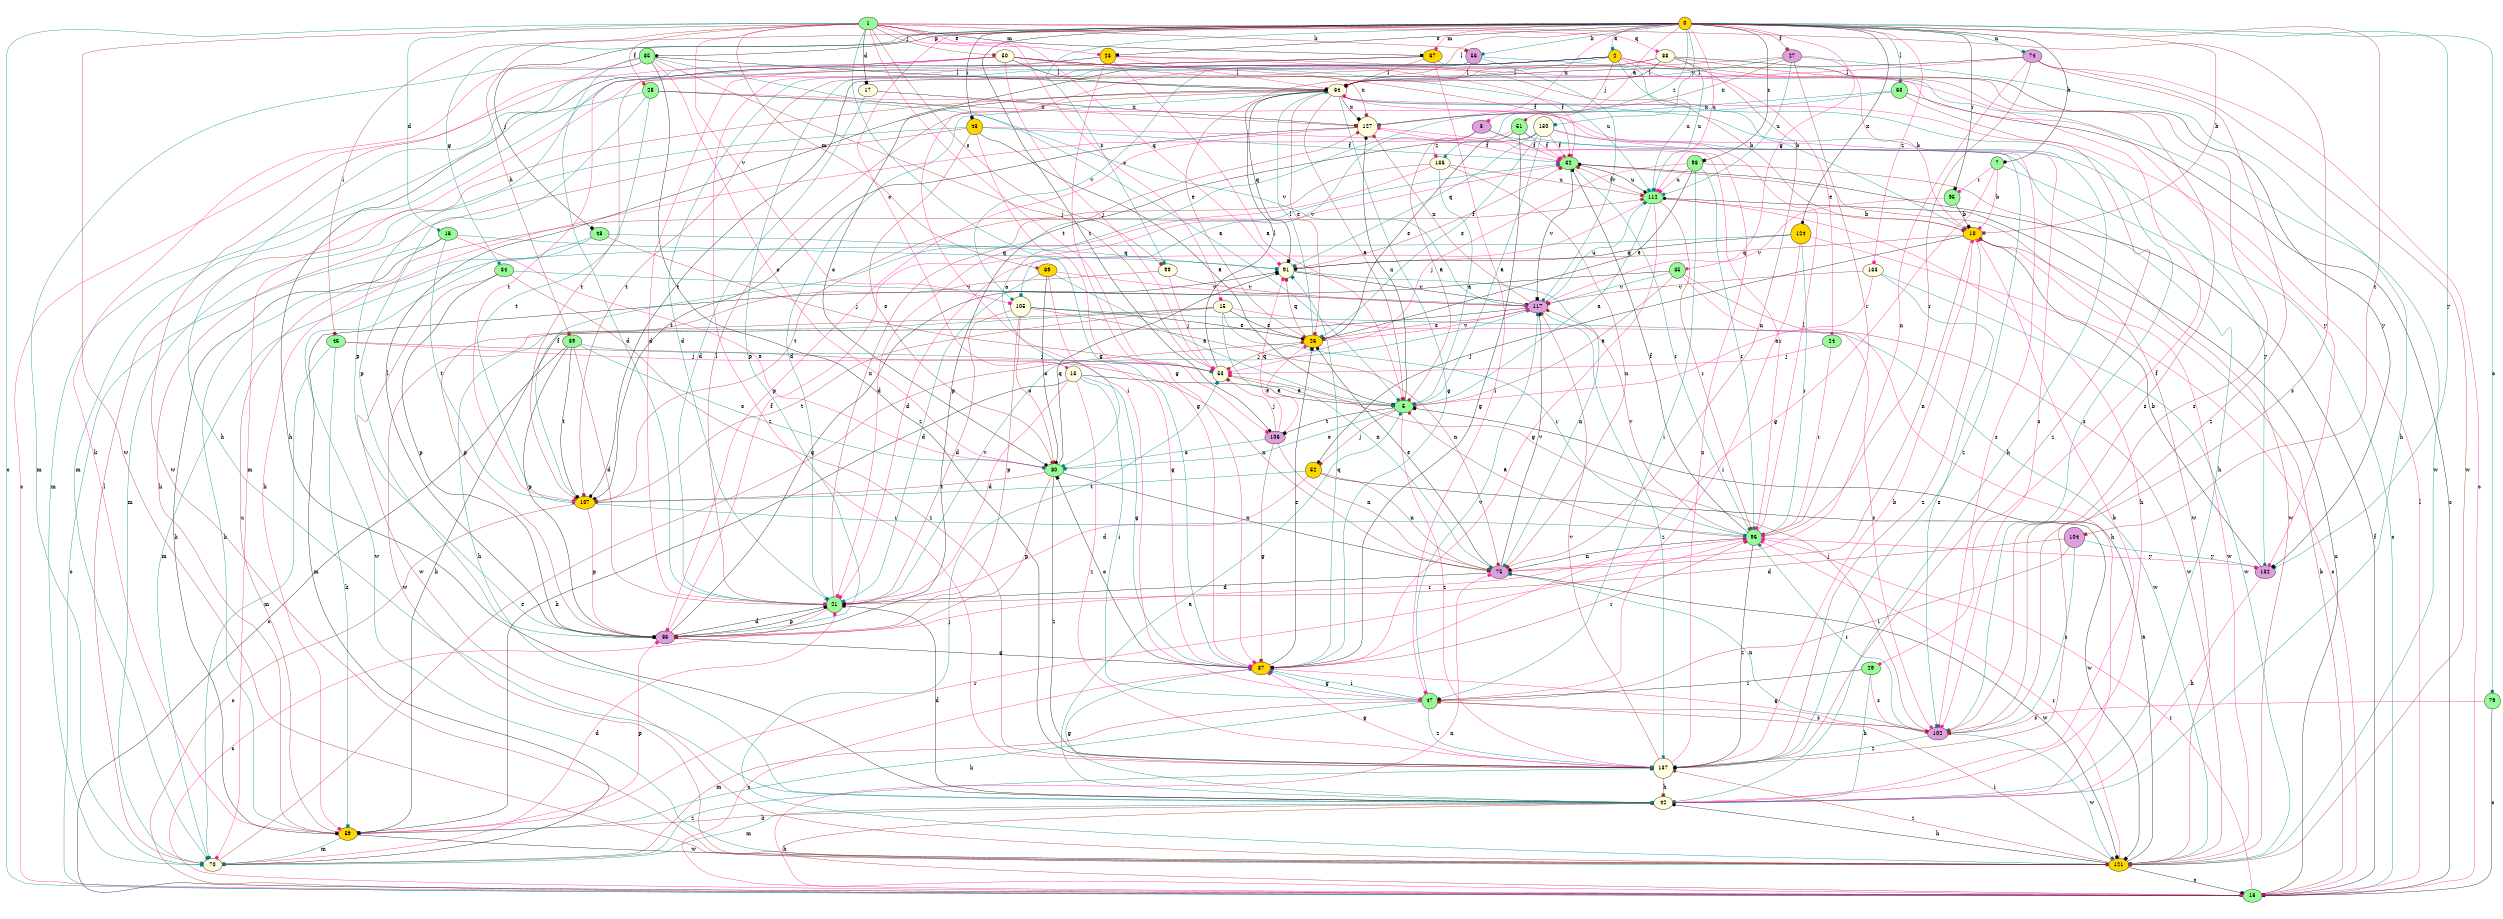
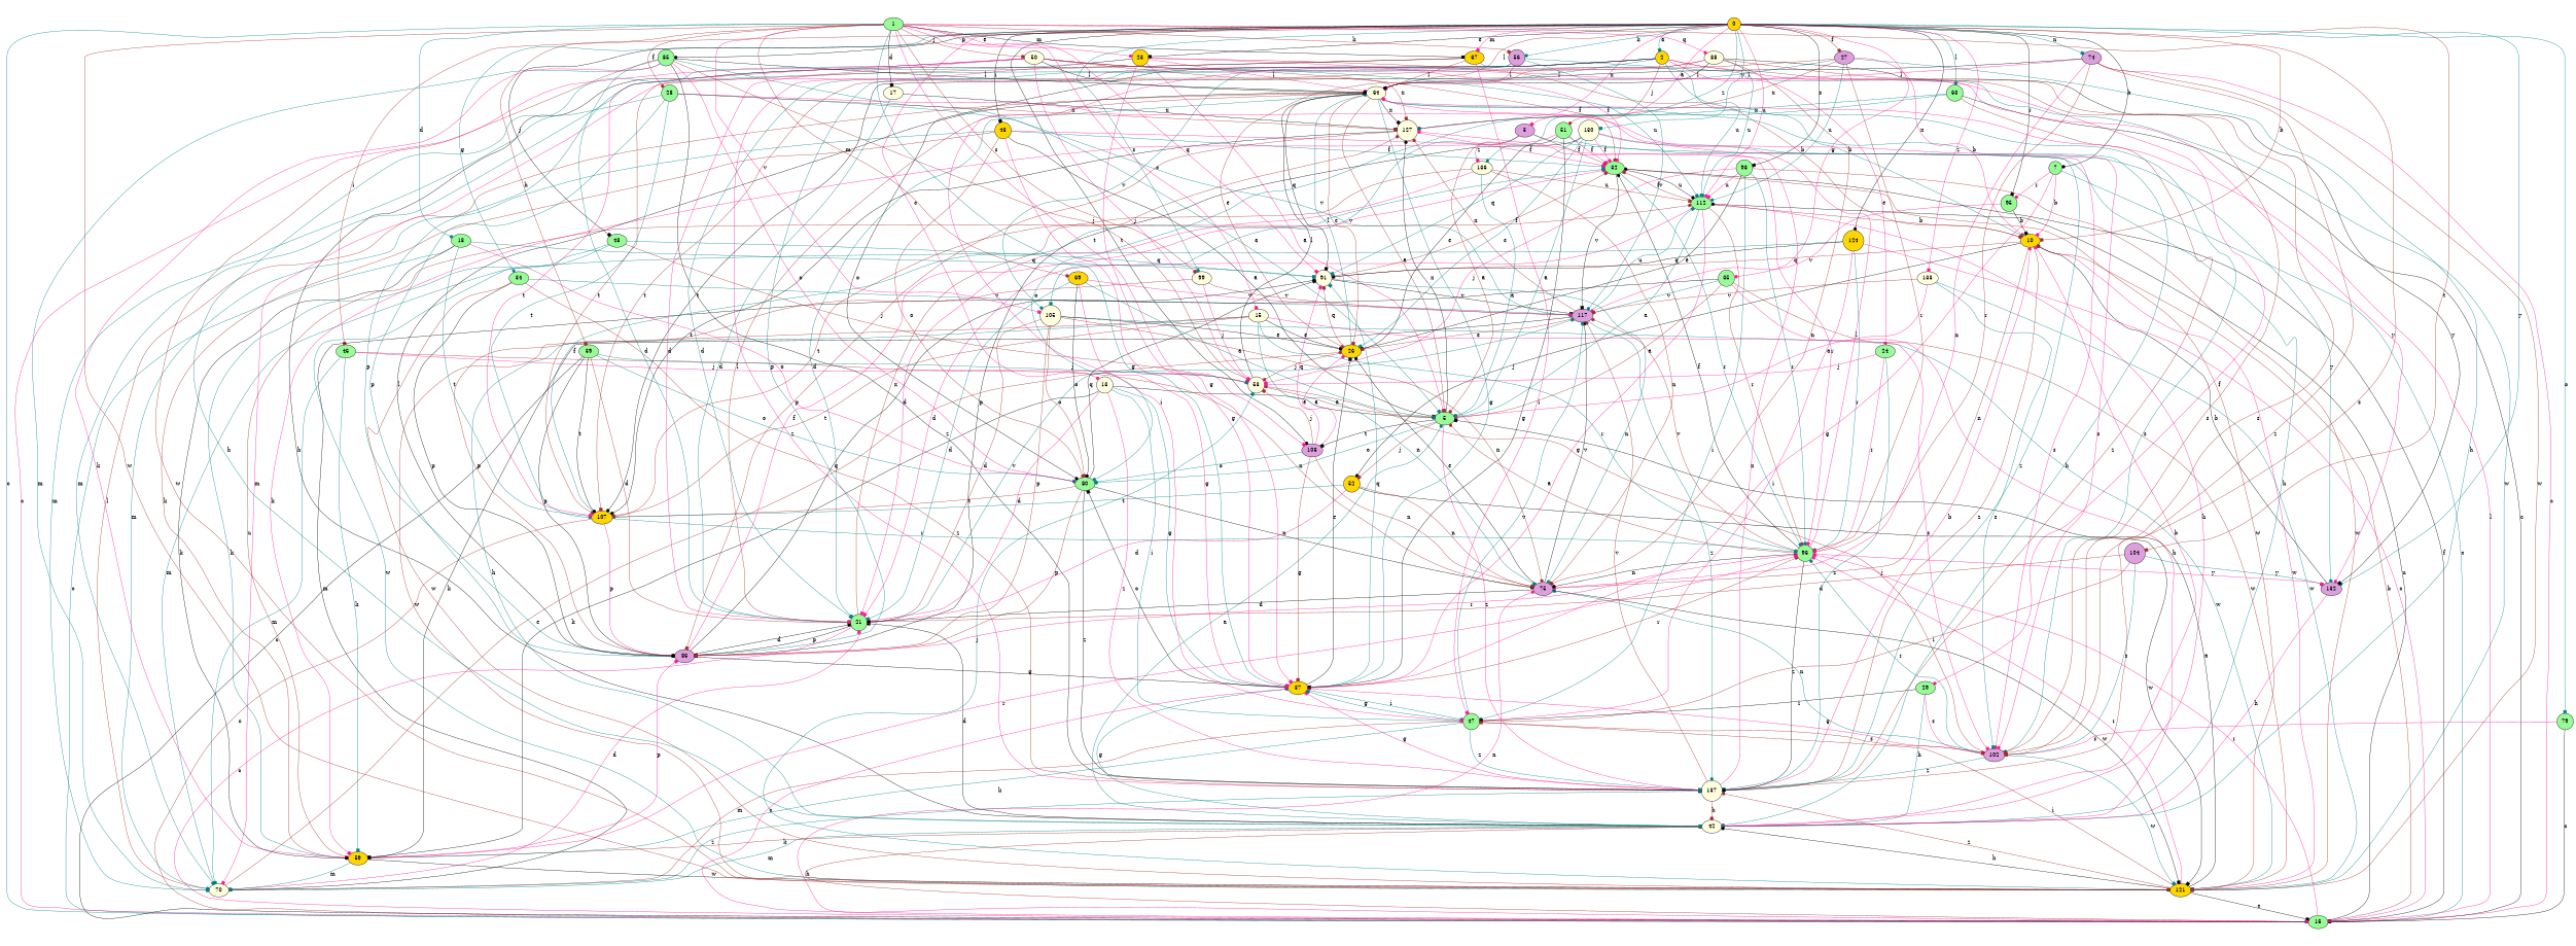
  strict digraph {
    node [fillcolor=palegreen shape=ellipse style=filled]
    edge [arrowhead=dot color=teal]
    0 [fillcolor=gold shape=circle]
    2 [fillcolor=gold shape=circle]
    3 [fillcolor=plum]
    7 [shape=circle]
    10 [fillcolor=gold]
    13 [fillcolor=lightyellow shape=circle]
    23 [fillcolor=gold shape=circle]
    27 [fillcolor=plum]
    34
    35 [shape=circle]
    43 [fillcolor=gold shape=circle]
    46
    48
    56 [fillcolor=plum shape=circle]
    63 [shape=circle]
    64 [fillcolor=lightyellow]
    67 [fillcolor=gold]
    74 [fillcolor=plum]
    79 [shape=circle]
    85 [shape=circle]
    95 [shape=circle]
    98 [shape=circle]
    99 [fillcolor=lightyellow]
    104 [fillcolor=plum shape=circle]
    106 [fillcolor=plum]
    112
    124 [fillcolor=gold shape=circle]
    127 [fillcolor=lightyellow shape=circle]
    130 [fillcolor=lightyellow shape=circle]
    132 [fillcolor=plum]
    133 [fillcolor=lightyellow]
    136 [fillcolor=lightyellow]
    102 [fillcolor=plum]
    n34 [fillcolor=lightyellow label=105 shape=circle]
    21 [shape=circle]
    24
    29
    51 [shape=circle]
    70 [fillcolor=lightyellow]
    80
    5
    32
    42 [fillcolor=lightyellow]
    16
    37 [fillcolor=gold]
    91 [fillcolor=lightyellow shape=circle]
    121 [fillcolor=gold]
    52 [fillcolor=gold shape=circle]
    137 [fillcolor=lightyellow shape=circle]
    75 [fillcolor=plum]
    47 [shape=circle]
    59 [fillcolor=gold]
    86 [fillcolor=plum]
    96 [shape=circle]
    107 [fillcolor=gold]
    117 [fillcolor=plum]
    53 [fillcolor=lightyellow shape=circle]
    26 [fillcolor=gold]
    1
    15 [fillcolor=lightyellow]
    17 [fillcolor=lightyellow]
    18
    28 [shape=circle]
    39
    50 [fillcolor=lightyellow]
    69 [fillcolor=gold]
    88 [fillcolor=lightyellow]
    0 -> 2 [arrowhead=box label=a]
    0 -> 3 [arrowhead=box color=deeppink label=a]
    0 -> 7 [color=black label=b]
    0 -> 10 [arrowhead=box color=brown label=b]
    0 -> 13 [color=deeppink label=c]
    0 -> 23 [arrowhead=box color=black label=e]
    0 -> 27 [arrowhead=box color=brown label=f]
    0 -> 34 [label=g]
    0 -> 35 [color=deeppink label=g]
    0 -> 43 [arrowhead=box color=black label=i]
    0 -> 46 [arrowhead=box color=brown label=i]
    0 -> 48 [arrowhead=box color=black label=j]
    0 -> 56 [label=k]
    0 -> 63 [arrowhead=box label=l]
    0 -> 64 [color=brown label=l]
    0 -> 67 [arrowhead=box color=deeppink label=m]
    0 -> 74 [arrowhead=box label=n]
    0 -> 79 [arrowhead=box label=o]
    0 -> 85 [color=black label=p]
    0 -> 95 [arrowhead=box color=black label=r]
    0 -> 98 [arrowhead=box color=black label=s]
    0 -> 99 [arrowhead=box label=s]
    0 -> 104 [arrowhead=box color=brown label=t]
    0 -> 106 [color=black label=t]
    0 -> 112 [color=deeppink label=u]
    0 -> 124 [color=black label=x]
    0 -> 127 [arrowhead=box color=deeppink label=x]
    0 -> 130 [arrowhead=box label=y]
    0 -> 132 [label=y]
    0 -> 133 [arrowhead=box color=deeppink label=z]
    0 -> 136 [label=z]
    2 -> 64 [arrowhead=box label=l]
    2 -> 112 [label=u]
    2 -> 102 [arrowhead=box color=brown label=s]
    2 -> n34 [label=v]
    2 -> 21 [arrowhead=box label=d]
    2 -> 24 [color=deeppink label=e]
    2 -> 29 [color=deeppink label=f]
    2 -> 51 [color=brown label=j]
    2 -> 70 [arrowhead=box color=deeppink label=m]
    2 -> 80 [color=black label=o]
    3 -> 136 [arrowhead=box color=deeppink label=z]
    3 -> n34 [arrowhead=box label=v]
    3 -> 5 [color=brown label=a]
    3 -> 32 [arrowhead=box color=brown label=f]
    3 -> 42 [label=h]
    7 -> 10 [color=deeppink label=b]
    7 -> 95 [color=deeppink label=r]
    7 -> 16 [arrowhead=box label=c]
    7 -> 37 [arrowhead=box color=deeppink label=g]
    10 -> 91 [arrowhead=box color=brown label=q]
    10 -> 121 [color=deeppink label=w]
    10 -> 52 [color=black label=j]
    10 -> 137 [color=brown label=z]
    10 -> 75 [color=brown label=n]
    13 -> 21 [arrowhead=box color=deeppink label=d]
    13 -> 5 [color=black label=a]
    13 -> 37 [arrowhead=box label=g]
    13 -> 137 [arrowhead=box color=deeppink label=z]
    13 -> 47 [label=i]
    13 -> 59 [arrowhead=box color=black label=k]
    23 -> 10 [color=brown label=b]
    23 -> 64 [color=deeppink label=l]
    23 -> 5 [color=deeppink label=a]
    23 -> 32 [color=deeppink label=f]
    23 -> 37 [arrowhead=box color=deeppink label=g]
    23 -> 137 [color=deeppink label=z]
    23 -> 86 [label=p]
    27 -> 10 [arrowhead=box color=deeppink label=b]
    27 -> 64 [arrowhead=box label=l]
    27 -> 112 [label=u]
    27 -> 127 [color=brown label=x]
    27 -> 42 [label=h]
    27 -> 96 [arrowhead=box color=brown label=r]
    27 -> 107 [arrowhead=box color=brown label=t]
    34 -> 121 [arrowhead=box color=brown label=w]
    34 -> 137 [arrowhead=box color=brown label=z]
    34 -> 86 [color=black label=p]
    34 -> 117 [label=v]
    35 -> 70 [arrowhead=box color=black label=m]
    35 -> 5 [color=brown label=a]
    35 -> 42 [arrowhead=box color=deeppink label=h]
    35 -> 121 [arrowhead=box color=brown label=w]
    35 -> 117 [arrowhead=box label=v]
    43 -> 70 [arrowhead=box label=m]
    43 -> 80 [color=brown label=o]
    43 -> 5 [arrowhead=box color=black label=a]
    43 -> 32 [arrowhead=box label=f]
    43 -> 37 [arrowhead=box color=deeppink label=g]
    43 -> 59 [arrowhead=box color=brown label=k]
    43 -> 96 [arrowhead=box color=deeppink label=r]
    46 -> 70 [label=m]
    46 -> 75 [color=brown label=n]
    46 -> 59 [arrowhead=box label=k]
    46 -> 53 [arrowhead=box color=deeppink label=j]
    48 -> 91 [label=q]
    48 -> 121 [label=w]
    48 -> 59 [label=k]
    48 -> 53 [color=brown label=j]
    56 -> 64 [color=deeppink label=l]
    56 -> 70 [arrowhead=box label=m]
    56 -> 121 [arrowhead=box label=w]
    56 -> 86 [label=p]
    56 -> 117 [label=v]
    63 -> 127 [label=x]
    63 -> 80 [label=o]
    63 -> 16 [color=black label=c]
    63 -> 137 [arrowhead=box color=brown label=z]
    64 -> 127 [arrowhead=box color=black label=x]
    64 -> 102 [label=s]
    64 -> 21 [label=d]
    64 -> 5 [arrowhead=box color=brown label=a]
    64 -> 42 [label=h]
    64 -> 37 [label=g]
    64 -> 91 [arrowhead=box color=black label=q]
    64 -> 26 [arrowhead=box color=brown label=e]
    67 -> 10 [label=b]
    67 -> 64 [arrowhead=box color=brown label=l]
    67 -> 42 [arrowhead=box color=black label=h]
    67 -> 47 [arrowhead=box color=deeppink label=i]
    67 -> 107 [arrowhead=box color=brown label=t]
    74 -> 64 [arrowhead=box color=deeppink label=l]
    74 -> 16 [color=deeppink label=c]
    74 -> 121 [arrowhead=box color=brown label=w]
    74 -> 137 [arrowhead=box color=brown label=z]
    74 -> 75 [color=deeppink label=n]
    74 -> 96 [color=brown label=r]
    74 -> 107 [color=black label=t]
    79 -> 102 [color=deeppink label=s]
    79 -> 16 [arrowhead=box color=black label=c]
    85 -> 64 [color=black label=l]
    85 -> 21 [arrowhead=box label=d]
    85 -> 70 [arrowhead=box label=m]
    85 -> 80 [color=deeppink label=o]
    85 -> 5 [arrowhead=box label=a]
    85 -> 121 [color=brown label=w]
    85 -> 137 [color=black label=z]
    85 -> 59 [arrowhead=box color=deeppink label=k]
    85 -> 53 [color=brown label=j]
    95 -> 10 [arrowhead=box color=black label=b]
    95 -> 117 [color=deeppink label=v]
    98 -> 112 [arrowhead=box color=deeppink label=u]
    98 -> 121 [arrowhead=box color=brown label=w]
    98 -> 47 [label=i]
    98 -> 96 [label=r]
    98 -> 53 [color=deeppink label=j]
    98 -> 26 [color=black label=e]
    99 -> 86 [arrowhead=box color=brown label=p]
    99 -> 117 [color=brown label=v]
    99 -> 53 [color=deeppink label=j]
    104 -> 132 [arrowhead=box label=y]
    104 -> 102 [label=s]
    104 -> 21 [color=brown label=d]
    104 -> 47 [color=brown label=i]
    106 -> 80 [label=o]
    106 -> 37 [arrowhead=box color=brown label=g]
    106 -> 91 [arrowhead=box color=deeppink label=q]
    106 -> 75 [arrowhead=box color=brown label=n]
    106 -> 53 [arrowhead=box color=brown label=j]
    106 -> 26 [color=deeppink label=e]
    112 -> 10 [color=brown label=b]
    112 -> 21 [arrowhead=box color=deeppink label=d]
    112 -> 5 [arrowhead=box label=a]
    112 -> 32 [arrowhead=box color=brown label=f]
    112 -> 42 [color=deeppink label=h]
    112 -> 37 [arrowhead=box color=deeppink label=g]
    112 -> 96 [color=brown label=r]
    124 -> 70 [label=m]
    124 -> 16 [arrowhead=box color=deeppink label=c]
    124 -> 91 [color=black label=q]
    124 -> 47 [color=deeppink label=i]
    124 -> 96 [label=r]
    127 -> 32 [arrowhead=box color=deeppink label=f]
-   127 -> 86 [arrowhead=box color=deeppink label=p]
+   127 -> 86 [arrowhead=box color=brown label=p]
    127 -> 107 [color=black label=t]
    130 -> 132 [label=y]
    130 -> 102 [color=deeppink label=s]
    130 -> 5 [arrowhead=box label=a]
    130 -> 32 [color=deeppink label=f]
    130 -> 91 [arrowhead=box label=q]
    130 -> 86 [arrowhead=box color=black label=p]
    130 -> 26 [arrowhead=box label=e]
    132 -> 10 [color=black label=b]
    132 -> 42 [color=deeppink label=h]
    133 -> 102 [arrowhead=box label=s]
    133 -> 5 [color=deeppink label=a]
    133 -> 121 [label=w]
    133 -> 117 [color=brown label=v]
    136 -> 112 [arrowhead=box color=brown label=u]
    136 -> 21 [arrowhead=box color=deeppink label=d]
    136 -> 5 [label=a]
    136 -> 75 [color=brown label=n]
    136 -> 107 [color=brown label=t]
    102 -> 37 [color=deeppink label=g]
    102 -> 121 [arrowhead=box label=w]
    102 -> 137 [arrowhead=box label=z]
    102 -> 75 [arrowhead=box label=n]
    102 -> 96 [label=r]
    102 -> 53 [color=brown label=j]
    n34 -> 21 [arrowhead=box color=brown label=d]
    n34 -> 80 [arrowhead=box color=brown label=o]
    n34 -> 121 [label=w]
    n34 -> 75 [color=brown label=n]
    n34 -> 86 [arrowhead=box color=brown label=p]
    n34 -> 26 [color=black label=e]
    21 -> 64 [arrowhead=box color=brown label=l]
    21 -> 127 [color=brown label=x]
    21 -> 16 [arrowhead=box color=deeppink label=c]
    21 -> 86 [color=black label=p]
    21 -> 117 [arrowhead=box label=v]
+   24 -> 137 [arrowhead=box label=z]
    24 -> 96 [color=deeppink label=r]
    24 -> 53 [arrowhead=box color=deeppink label=j]
    29 -> 102 [arrowhead=box color=deeppink label=s]
    29 -> 42 [label=h]
    29 -> 47 [arrowhead=box color=black label=i]
    51 -> 32 [color=deeppink label=f]
    51 -> 37 [arrowhead=box color=black label=g]
    51 -> 137 [label=z]
    51 -> 59 [arrowhead=box color=deeppink label=k]
    51 -> 26 [color=black label=e]
    70 -> 64 [arrowhead=box color=brown label=l]
    70 -> 21 [arrowhead=box color=deeppink label=d]
    70 -> 137 [arrowhead=box label=z]
    70 -> 26 [color=brown label=e]
    80 -> 91 [arrowhead=box color=black label=q]
    80 -> 137 [arrowhead=box color=black label=z]
    80 -> 75 [arrowhead=box color=black label=n]
    80 -> 86 [arrowhead=box color=brown label=p]
    80 -> 107 [color=brown label=t]
    5 -> 106 [arrowhead=box color=black label=t]
    5 -> 127 [color=black label=x]
    5 -> 80 [label=o]
    5 -> 52 [arrowhead=box color=brown label=j]
    5 -> 137 [arrowhead=box color=deeppink label=z]
    32 -> 112 [color=black label=u]
    32 -> 121 [arrowhead=box color=brown label=w]
    32 -> 96 [label=r]
    32 -> 117 [arrowhead=box color=black label=v]
    42 -> 10 [color=deeppink label=b]
    42 -> 21 [arrowhead=box color=black label=d]
    42 -> 70 [arrowhead=box label=m]
    42 -> 5 [label=a]
    42 -> 37 [label=g]
    42 -> 59 [arrowhead=box color=brown label=k]
    16 -> 10 [color=brown label=b]
    16 -> 64 [color=deeppink label=l]
    16 -> 112 [color=black label=u]
    16 -> 32 [color=black label=f]
    16 -> 42 [arrowhead=box color=brown label=h]
    16 -> 75 [color=deeppink label=n]
    16 -> 96 [arrowhead=box color=deeppink label=r]
    37 -> 80 [arrowhead=box color=black label=o]
    37 -> 16 [arrowhead=box color=deeppink label=c]
    37 -> 91 [arrowhead=box label=q]
    37 -> 47 [label=i]
    37 -> 96 [arrowhead=box color=brown label=r]
    37 -> 26 [arrowhead=box color=black label=e]
    91 -> 32 [arrowhead=box color=brown label=f]
    91 -> 75 [label=n]
    91 -> 117 [arrowhead=box color=black label=v]
    121 -> 5 [arrowhead=box color=black label=a]
    121 -> 42 [color=black label=h]
    121 -> 16 [arrowhead=box color=black label=c]
    121 -> 137 [color=brown label=z]
    121 -> 47 [arrowhead=box color=brown label=i]
    121 -> 96 [color=deeppink label=r]
    121 -> 53 [arrowhead=box label=j]
    52 -> 21 [arrowhead=box color=deeppink label=d]
    52 -> 121 [arrowhead=box color=black label=w]
    52 -> 75 [color=brown label=n]
    52 -> 107 [label=t]
    137 -> 10 [color=deeppink label=b]
    137 -> 127 [color=deeppink label=x]
    137 -> 42 [arrowhead=box color=brown label=h]
    137 -> 37 [arrowhead=box color=deeppink label=g]
    137 -> 117 [color=brown label=v]
    75 -> 21 [color=black label=d]
    75 -> 121 [arrowhead=box color=black label=w]
    75 -> 117 [arrowhead=box color=black label=v]
    75 -> 26 [color=black label=e]
    47 -> 102 [arrowhead=box color=brown label=s]
    47 -> 70 [color=brown label=m]
    47 -> 37 [arrowhead=box label=g]
    47 -> 137 [arrowhead=box label=z]
    47 -> 59 [arrowhead=box label=k]
    47 -> 117 [arrowhead=box label=v]
    59 -> 112 [color=brown label=u]
    59 -> 70 [label=m]
    59 -> 121 [color=black label=w]
    59 -> 86 [arrowhead=box color=deeppink label=p]
    59 -> 96 [arrowhead=box color=deeppink label=r]
    86 -> 64 [color=black label=l]
    86 -> 21 [arrowhead=box color=black label=d]
    86 -> 32 [arrowhead=box color=deeppink label=f]
    86 -> 37 [arrowhead=box color=black label=g]
    86 -> 91 [color=black label=q]
    86 -> 96 [arrowhead=box color=deeppink label=r]
    96 -> 64 [arrowhead=box color=deeppink label=l]
    96 -> 132 [arrowhead=box color=deeppink label=y]
    96 -> 5 [color=brown label=a]
    96 -> 32 [color=black label=f]
    96 -> 137 [color=black label=z]
    96 -> 75 [color=black label=n]
    96 -> 117 [color=brown label=v]
    107 -> 32 [arrowhead=box label=f]
    107 -> 16 [color=brown label=c]
    107 -> 86 [color=deeppink label=p]
    107 -> 96 [label=r]
    117 -> 112 [arrowhead=box label=u]
    117 -> 127 [color=brown label=x]
    117 -> 137 [label=z]
    117 -> 59 [color=black label=k]
    117 -> 26 [arrowhead=box color=brown label=e]
    53 -> 64 [arrowhead=box color=black label=l]
    53 -> 5 [color=brown label=a]
    26 -> 64 [label=l]
    26 -> 91 [arrowhead=box color=brown label=q]
-   26 -> 117 [color=deeppink label=v]
    26 -> 53 [color=brown label=j]
    1 -> 23 [color=deeppink label=e]
    1 -> 56 [arrowhead=box color=brown label=k]
    1 -> 67 [arrowhead=box color=black label=m]
    1 -> 99 [arrowhead=box color=brown label=s]
    1 -> 106 [arrowhead=box color=deeppink label=t]
    1 -> 102 [arrowhead=box color=brown label=s]
    1 -> n34 [arrowhead=box color=deeppink label=v]
    1 -> 16 [label=c]
    1 -> 37 [label=g]
    1 -> 91 [arrowhead=box color=deeppink label=q]
    1 -> 121 [color=brown label=w]
    1 -> 15 [arrowhead=box color=deeppink label=c]
    1 -> 17 [arrowhead=box color=black label=d]
    1 -> 18 [label=d]
    1 -> 28 [color=brown label=f]
    1 -> 39 [arrowhead=box color=brown label=h]
    1 -> 50 [arrowhead=box color=brown label=j]
    1 -> 69 [color=brown label=m]
    1 -> 88 [color=deeppink label=q]
    15 -> 102 [color=deeppink label=s]
    15 -> 42 [label=h]
    15 -> 121 [color=brown label=w]
    15 -> 75 [arrowhead=box label=n]
    15 -> 96 [label=r]
    15 -> 107 [color=brown label=t]
    15 -> 26 [color=black label=e]
    17 -> 127 [arrowhead=box color=black label=x]
    17 -> 21 [label=d]
    18 -> 80 [color=deeppink label=o]
    18 -> 16 [arrowhead=box label=c]
    18 -> 91 [arrowhead=box label=q]
    18 -> 59 [color=black label=k]
    18 -> 107 [label=t]
    28 -> 127 [color=brown label=x]
    28 -> 102 [color=deeppink label=s]
    28 -> 70 [label=m]
    28 -> 86 [label=p]
    28 -> 107 [label=t]
    28 -> 117 [arrowhead=box label=v]
    39 -> 21 [color=brown label=d]
    39 -> 80 [label=o]
    39 -> 16 [color=black label=c]
    39 -> 86 [arrowhead=box color=black label=p]
    39 -> 107 [color=black label=t]
    39 -> 53 [arrowhead=box label=j]
    50 -> 64 [color=black label=l]
    50 -> 112 [arrowhead=box label=u]
    50 -> 127 [arrowhead=box color=brown label=x]
    50 -> 132 [color=deeppink label=y]
    50 -> 21 [color=deeppink label=d]
    50 -> 32 [color=brown label=f]
    50 -> 42 [label=h]
    50 -> 16 [color=deeppink label=c]
    50 -> 107 [arrowhead=box color=deeppink label=t]
    50 -> 53 [arrowhead=box color=deeppink label=j]
    69 -> 21 [arrowhead=box label=d]
    69 -> 80 [color=black label=o]
    69 -> 5 [arrowhead=box label=a]
    69 -> 37 [arrowhead=box color=deeppink label=g]
    69 -> 117 [color=deeppink label=v]
    88 -> 64 [color=black label=l]
    88 -> 112 [label=u]
    88 -> 132 [arrowhead=box color=black label=y]
    88 -> 102 [arrowhead=box color=brown label=s]
    88 -> 75 [color=brown label=n]
    88 -> 47 [arrowhead=box color=deeppink label=i]
    88 -> 26 [color=brown label=e]
  }
